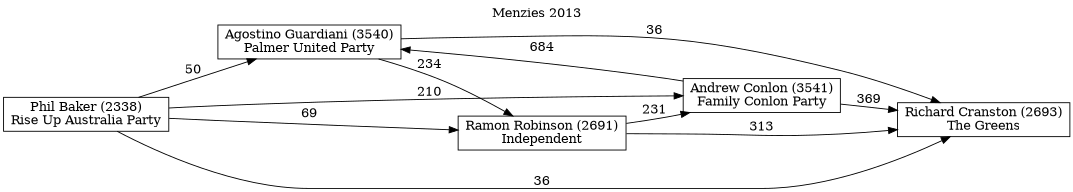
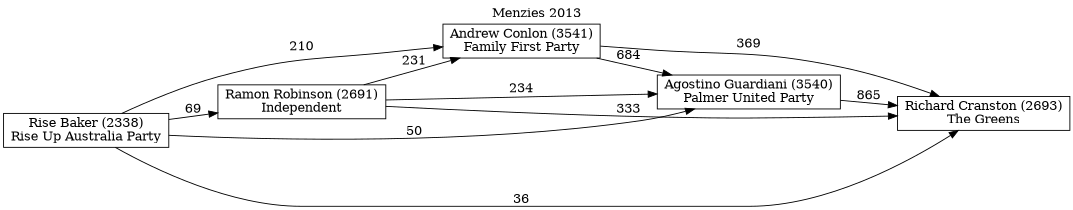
  digraph {
    label="Menzies 2013"
    labelloc=t
    mclimit=10
    rankdir=LR
    node [shape=box]
    n1 [label="Agostino Guardiani (3540)\nPalmer United Party"]
    n2 [label="Richard Cranston (2693)\nThe Greens"]
-   n3 [label="Andrew Conlon (3541)\nFamily Conlon Party"]
-   n4 [label="Phil Baker (2338)\nRise Up Australia Party"]
+   n3 [label="Andrew Conlon (3541)\nFamily First Party"]
+   n4 [label="Rise Baker (2338)\nRise Up Australia Party"]
    n5 [label="Ramon Robinson (2691)\nIndependent"]
-   n1 -> n2 [label=36]
+   n1 -> n2 [label=865]
    n3 -> n1 [label=684]
    n3 -> n2 [label=369]
    n4 -> n1 [label=50]
    n4 -> n2 [label=36]
    n4 -> n3 [label=210]
    n4 -> n5 [label=69]
-   n1 -> n5 [label=234]
-   n5 -> n2 [label=313]
+   n5 -> n1 [label=234]
+   n5 -> n2 [label=333]
    n5 -> n3 [label=231]
  }
